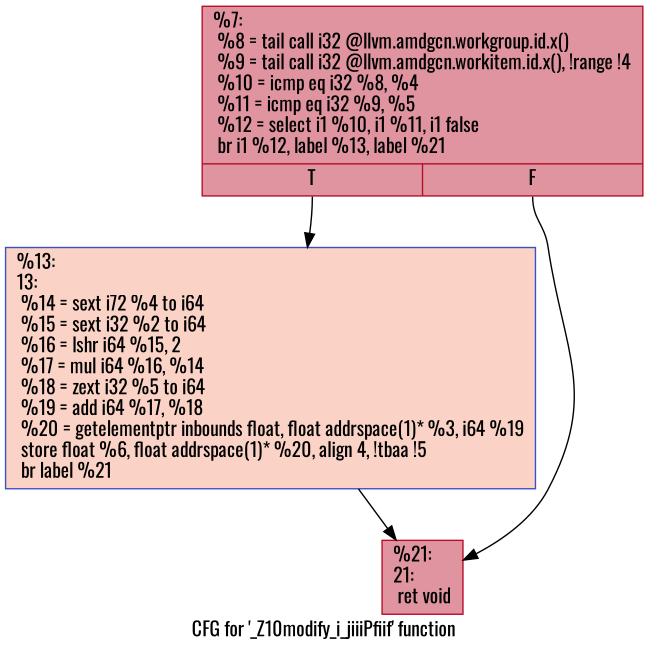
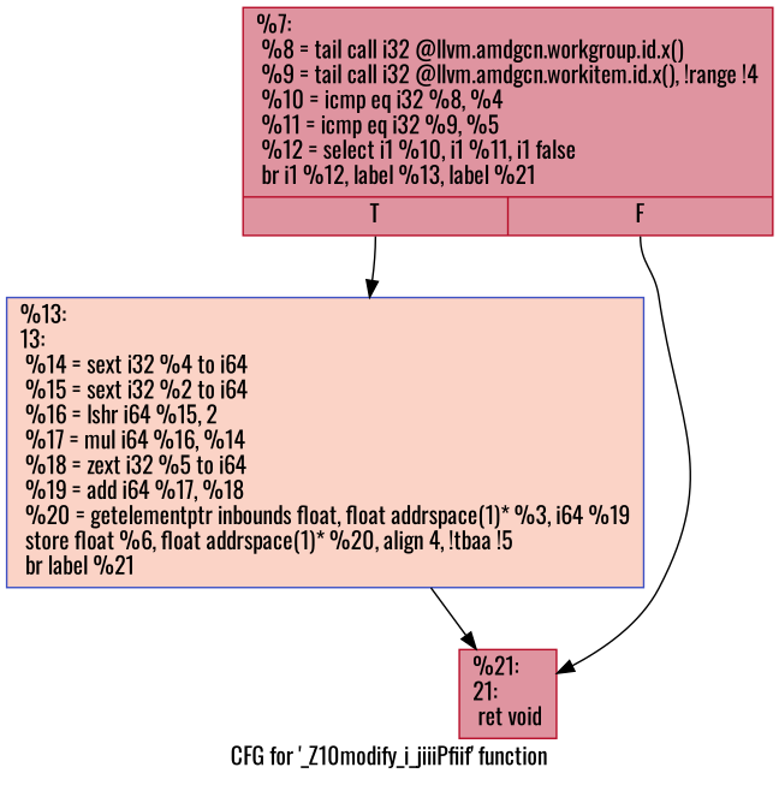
  digraph {
    label="CFG for '_Z10modify_i_jiiiPfiif' function"
    fontname=Oswald
    node [color="#b70d28ff" fillcolor="#b70d2870" shape=record style=filled fontname=Oswald]
    edge [fontname=Oswald]
    n1 [label="{%7:\l  %8 = tail call i32 @llvm.amdgcn.workgroup.id.x()\l  %9 = tail call i32 @llvm.amdgcn.workitem.id.x(), !range !4\l  %10 = icmp eq i32 %8, %4\l  %11 = icmp eq i32 %9, %5\l  %12 = select i1 %10, i1 %11, i1 false\l  br i1 %12, label %13, label %21\l|{<s0>T|<s1>F}}"]
-   n2 [color="#3d50c3ff" fillcolor="#f59c7d70" label="{%13:\l13:                                               \l  %14 = sext i72 %4 to i64\l  %15 = sext i32 %2 to i64\l  %16 = lshr i64 %15, 2\l  %17 = mul i64 %16, %14\l  %18 = zext i32 %5 to i64\l  %19 = add i64 %17, %18\l  %20 = getelementptr inbounds float, float addrspace(1)* %3, i64 %19\l  store float %6, float addrspace(1)* %20, align 4, !tbaa !5\l  br label %21\l}"]
+   n2 [color="#3d50c3ff" fillcolor="#f59c7d70" label="{%13:\l13:                                               \l  %14 = sext i32 %4 to i64\l  %15 = sext i32 %2 to i64\l  %16 = lshr i64 %15, 2\l  %17 = mul i64 %16, %14\l  %18 = zext i32 %5 to i64\l  %19 = add i64 %17, %18\l  %20 = getelementptr inbounds float, float addrspace(1)* %3, i64 %19\l  store float %6, float addrspace(1)* %20, align 4, !tbaa !5\l  br label %21\l}"]
    n3 [label="{%21:\l21:                                               \l  ret void\l}"]
    n1 -> n2 [tailport=s0]
    n1 -> n3 [tailport=s1]
    n2 -> n3
  }
